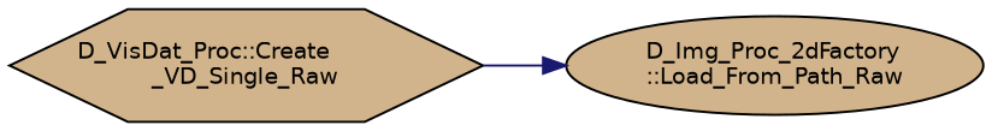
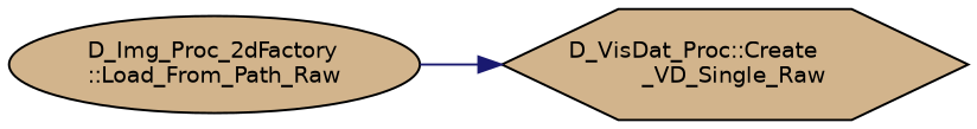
  digraph {
    rankdir=RL
    node [color=black fillcolor=tan fontname=Helvetica fontsize=10 style=filled]
    n1 [fontcolor=black height=0.2 label="D_Img_Proc_2dFactory\l::Load_From_Path_Raw" shape=ellipse width=0.4]
    n2 [height=0.2 label="D_VisDat_Proc::Create\l_VD_Single_Raw" shape=hexagon width=0.4]
-   n1 -> n2 [color=midnightblue dir=back fontname=Helvetica fontsize=10 labelfontname=Helvetica labelfontsize=10 style=solid]
+   n2 -> n1 [color=midnightblue dir=back fontname=Helvetica fontsize=10 labelfontname=Helvetica labelfontsize=10 style=solid]
  }
